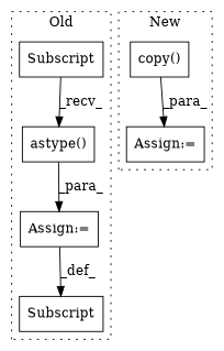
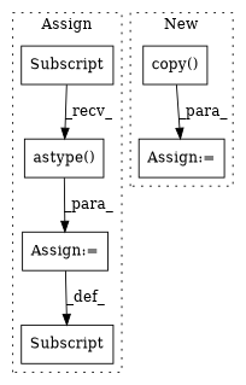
  digraph {
    node [a=75 l="31,0" shape=box]
    n1 [l="39,1" label="astype()" s="619,665"]
    n2 [a=63 label=Subscript s="619,0"]
    n3 [a=68 l=3 label="Assign:=" s=616]
    n4 [a=63 label=Subscript s="585,0"]
    n5 [l=15 label="copy()" s=659]
    n6 [a=68 l=3 label="Assign:=" s=1724]
    subgraph cluster_1 {
-     label=Old
+     label=Assign
      style=dotted
      n1
      n2
      n3
      n4
    }
    subgraph cluster_2 {
      label=New
      style=dotted
      n5
      n6
    }
    n1 -> n3 [label=_para_]
    n2 -> n1 [label=_recv_]
    n3 -> n4 [label=_def_]
    n5 -> n6 [label=_para_]
  }
